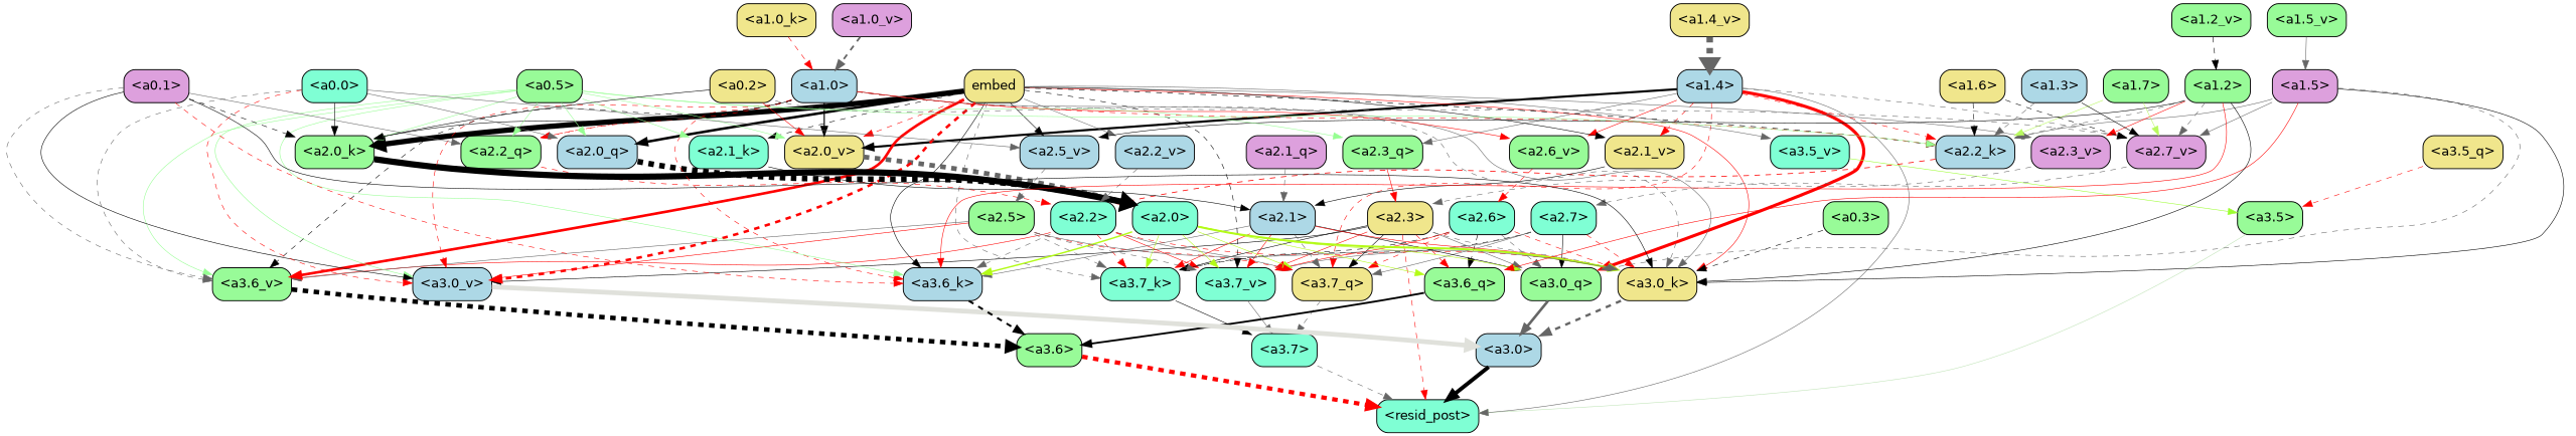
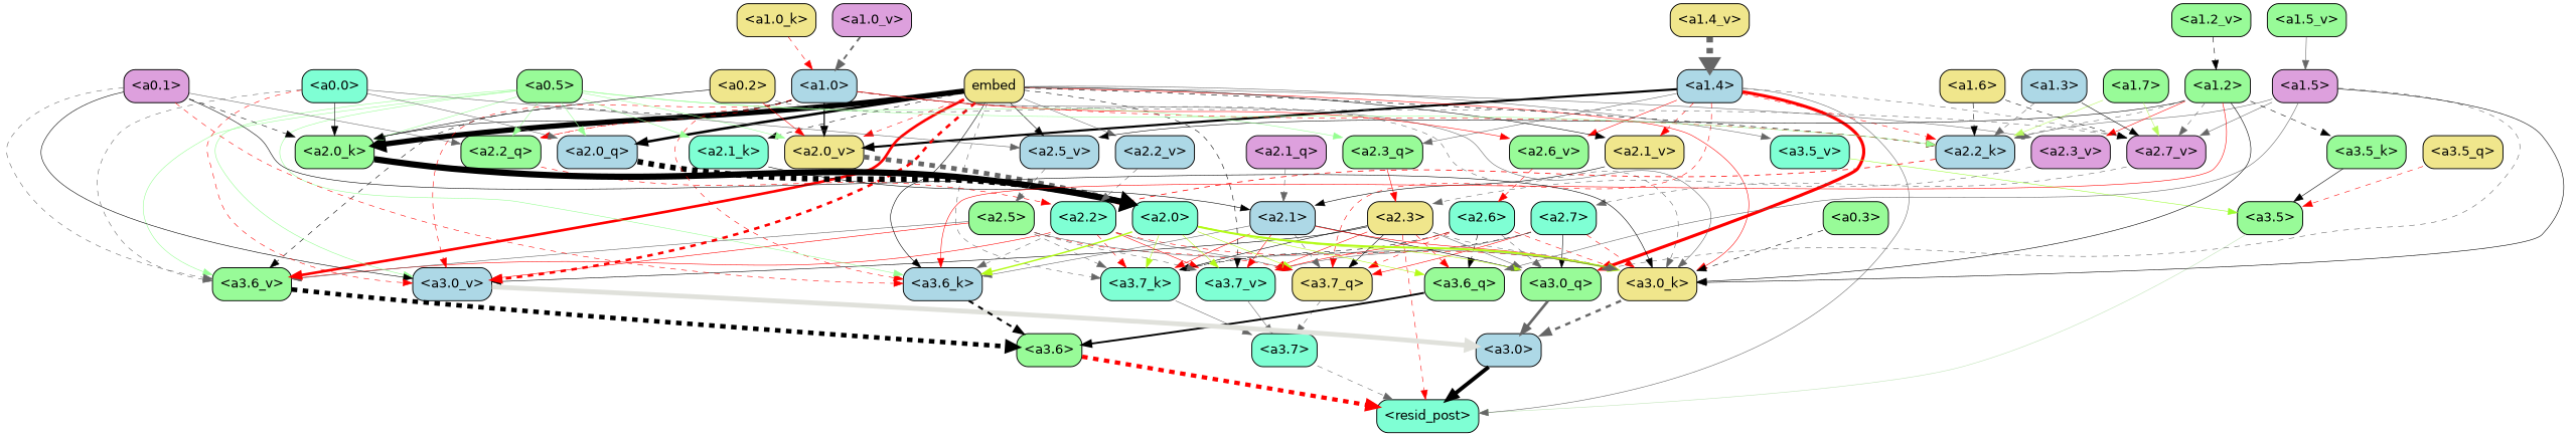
  strict digraph {
    splines=true
    node [color=black fillcolor=palegreen fontname=Helvetica shape=box style="filled, rounded"]
    edge [color=gray40 penwidth=0.6 style=dashed]
    "<a3.7>" [fillcolor=aquamarine]
    "<resid_post>" [fillcolor=aquamarine]
    "<a3.6>"
    "<a3.5>"
    "<a3.0>" [fillcolor=lightblue]
    "<a2.3>" [fillcolor=khaki]
    "<a3.7_q>" [fillcolor=khaki]
    "<a3.6_q>"
    "<a3.0_q>"
    "<a3.7_k>" [fillcolor=aquamarine]
    "<a3.0_k>" [fillcolor=khaki]
    "<a3.7_v>" [fillcolor=aquamarine]
    "<a3.0_v>" [fillcolor=lightblue]
    "<a1.4>" [fillcolor=lightblue]
    "<a2.3_q>"
    "<a2.2_k>" [fillcolor=lightblue]
    "<a2.7_v>" [fillcolor=plum]
    "<a2.6_v>"
    "<a2.1_v>" [fillcolor=khaki]
    "<a2.0_v>" [fillcolor=khaki]
    "<a2.2>" [fillcolor=aquamarine]
    "<a2.7>" [fillcolor=aquamarine]
    "<a2.6>" [fillcolor=aquamarine]
    "<a2.1>" [fillcolor=lightblue]
    "<a2.0>" [fillcolor=aquamarine]
    "<a3.6_k>" [fillcolor=lightblue]
    "<a3.6_v>"
    "<a3.5_q>" [fillcolor=khaki]
+   "<a3.5_k>"
    "<a3.5_v>" [fillcolor=aquamarine]
    "<a2.5>"
    "<a1.5>" [fillcolor=plum]
    embed [fillcolor=khaki]
    "<a2.2_q>"
    "<a2.0_q>" [fillcolor=lightblue]
    "<a2.1_k>" [fillcolor=aquamarine]
    "<a2.0_k>"
    "<a2.5_v>" [fillcolor=lightblue]
    "<a2.3_v>" [fillcolor=plum]
    "<a2.2_v>" [fillcolor=lightblue]
    "<a1.2>"
    "<a1.0>" [fillcolor=lightblue]
    "<a0.5>"
    "<a0.1>" [fillcolor=plum]
    "<a0.3>"
    "<a0.2>" [fillcolor=khaki]
    "<a0.0>" [fillcolor=aquamarine]
    "<a2.1_q>" [fillcolor=plum]
    "<a1.7>"
    "<a1.6>" [fillcolor=khaki]
    "<a1.3>" [fillcolor=lightblue]
    "<a1.0_k>" [fillcolor=khaki]
    "<a1.5_v>"
    "<a1.4_v>" [fillcolor=khaki]
    "<a1.2_v>"
    "<a1.0_v>" [fillcolor=plum]
    "<a3.7>" -> "<resid_post>"
    "<a3.6>" -> "<resid_post>" [color=red penwidth=4.648244500160217]
    "<a3.5>" -> "<resid_post>" [color="#c0e3b7" style=""]
    "<a3.0>" -> "<resid_post>" [color=black penwidth=4.3288813829422 style=bold]
    "<a2.3>" -> "<resid_post>" [color=red]
    "<a2.3>" -> "<a3.7_q>" [color=black style=bold]
    "<a2.3>" -> "<a3.6_q>" [color=red]
    "<a2.3>" -> "<a3.0_q>" [style=bold]
    "<a2.3>" -> "<a3.7_k>" [color=black style=bold]
    "<a2.3>" -> "<a3.0_k>"
    "<a2.3>" -> "<a3.7_v>" [color=red style=bold]
    "<a2.3>" -> "<a3.0_v>" [color=black style=bold]
    "<a3.7_q>" -> "<a3.7>"
    "<a3.6_q>" -> "<a3.6>" [color=black penwidth=2.03758105635643 style=bold]
    "<a3.0_q>" -> "<a3.0>" [penwidth=2.8638100624084473 style=bold]
-   "<a3.7_k>" -> "<a3.7>" [color=black style=bold]
+   "<a3.7_k>" -> "<a3.7>" [style=bold]
    "<a3.0_k>" -> "<a3.0>" [penwidth=2.6274144649505615]
    "<a3.7_v>" -> "<a3.7>" [style=bold]
    "<a3.0_v>" -> "<a3.0>" [color="#e0e1db" penwidth=5.188832879066467 style=""]
    "<a1.4>" -> "<resid_post>" [style=bold]
    "<a1.4>" -> "<a3.7_q>" [color=red]
    "<a1.4>" -> "<a3.0_q>" [color=red penwidth=3.3985572457313538 style=bold]
    "<a1.4>" -> "<a2.3_q>" [style=bold]
    "<a1.4>" -> "<a2.2_k>" [color=red]
    "<a1.4>" -> "<a2.7_v>"
    "<a1.4>" -> "<a2.6_v>" [color=red style=bold]
    "<a1.4>" -> "<a2.1_v>" [color=red]
    "<a1.4>" -> "<a2.0_v>" [color=black penwidth=2.3308929204940796 style=bold]
    "<a2.3_q>" -> "<a2.3>" [color=red style=bold]
    "<a2.2_k>" -> "<a2.2>" [color=red penwidth=0.8337457180023193]
    "<a2.7_v>" -> "<a2.7>"
    "<a2.6_v>" -> "<a2.6>" [color=red]
    "<a2.1_v>" -> "<a2.1>" [color=black style=bold]
    "<a2.0_v>" -> "<a2.0>" [penwidth=5.211444020271301]
    "<a2.2>" -> "<a3.7_q>" [style=bold]
    "<a2.2>" -> "<a3.7_k>" [color=red]
    "<a2.2>" -> "<a3.0_k>" [color=red]
    "<a2.2>" -> "<a3.7_v>" [color=red style=bold]
    "<a2.2>" -> "<a3.6_k>"
    "<a2.2>" -> "<a3.6_v>" [color=red style=bold]
-   "<a2.7>" -> "<a3.7_q>" [style=bold]
+   "<a2.7>" -> "<a3.7_q>" [color=red style=bold]
    "<a2.7>" -> "<a3.0_q>" [color=black style=bold]
    "<a2.7>" -> "<a3.7_k>" [color=black]
    "<a2.7>" -> "<a3.0_k>" [color=red]
    "<a2.7>" -> "<a3.7_v>" [style=bold]
    "<a2.6>" -> "<a3.7_q>" [color=red]
    "<a2.6>" -> "<a3.6_q>" [color=black]
    "<a2.6>" -> "<a3.0_q>"
    "<a2.6>" -> "<a3.7_k>" [color=black]
    "<a2.6>" -> "<a3.0_k>" [color=red]
    "<a2.6>" -> "<a3.7_v>" [color=red style=bold]
    "<a2.1>" -> "<a3.7_q>"
    "<a2.1>" -> "<a3.0_q>" [color=black style=bold]
    "<a2.1>" -> "<a3.7_k>" [color=red style=bold]
    "<a2.1>" -> "<a3.0_k>" [color=red style=bold]
    "<a2.1>" -> "<a3.7_v>" [color=red style=bold]
    "<a2.1>" -> "<a3.6_k>" [style=bold]
    "<a2.0>" -> "<a3.7_q>" [color="#b3fb17" style=""]
    "<a2.0>" -> "<a3.6_q>" [color="#b3fb17" style=""]
    "<a2.0>" -> "<a3.0_q>" [color="#b3fb17" style=""]
    "<a2.0>" -> "<a3.7_k>" [color="#b3fb17" style=""]
    "<a2.0>" -> "<a3.0_k>" [color="#b3fb17" penwidth=2.205150544643402 style=""]
    "<a2.0>" -> "<a3.7_v>" [color="#b3fb17" style=""]
    "<a2.0>" -> "<a3.6_k>" [color="#b3fb17" penwidth=1.5717863738536835 style=""]
    "<a3.6_k>" -> "<a3.6>" [color=black penwidth=2.174198240041733]
    "<a3.6_v>" -> "<a3.6>" [color=black penwidth=5.002329230308533]
    "<a3.5_q>" -> "<a3.5>" [color=red]
+   "<a3.5_k>" -> "<a3.5>" [color=black style=bold]
    "<a3.5_v>" -> "<a3.5>" [color="#9cfd31" style=""]
    "<a2.5>" -> "<a3.7_q>" [color=red]
    "<a2.5>" -> "<a3.7_k>"
    "<a2.5>" -> "<a3.0_k>" [style=bold]
    "<a2.5>" -> "<a3.7_v>"
    "<a2.5>" -> "<a3.0_v>" [color=red style=bold]
    "<a2.5>" -> "<a3.6_v>" [style=bold]
-   "<a1.5>" -> "<a3.6_q>" [color=red style=bold]
+   "<a1.5>" -> "<a3.6_q>" [style=bold]
    "<a1.5>" -> "<a3.0_q>"
    "<a1.5>" -> "<a3.0_k>" [color=black style=bold]
    "<a1.5>" -> "<a2.2_k>" [style=bold]
    "<a1.5>" -> "<a2.7_v>" [style=bold]
    embed -> "<a3.7_k>"
    embed -> "<a3.0_k>" [color=red style=bold]
    embed -> "<a3.7_v>" [color=black]
    embed -> "<a3.0_v>" [color=red penwidth=2.812090039253235]
    embed -> "<a2.2_k>" [color=black penwidth=0.6694881916046143]
    embed -> "<a2.1_v>" [color=black style=bold]
    embed -> "<a2.0_v>" [color=red]
    embed -> "<a3.6_k>" [color=black style=bold]
    embed -> "<a3.6_v>" [color=red penwidth=2.882729172706604 style=bold]
    embed -> "<a3.5_v>" [style=bold]
    embed -> "<a2.2_q>" [color=red]
    embed -> "<a2.0_q>" [color=black penwidth=2.773140072822571 style=bold]
    embed -> "<a2.1_k>" [color=black]
    embed -> "<a2.0_k>" [color=black penwidth=5.809704422950745 style=bold]
    embed -> "<a2.5_v>" [color=black style=bold]
    embed -> "<a2.3_v>" [style=bold]
    embed -> "<a2.2_v>" [style=bold]
    "<a2.2_q>" -> "<a2.2>" [color=red penwidth=0.6299107074737549]
    "<a2.0_q>" -> "<a2.0>" [color=black penwidth=6.081655263900757]
    "<a2.1_k>" -> "<a2.1>" [color=black style=bold]
    "<a2.0_k>" -> "<a2.0>" [color=black penwidth=6.795950889587402 style=bold]
    "<a2.5_v>" -> "<a2.5>"
    "<a2.3_v>" -> "<a2.3>"
    "<a2.2_v>" -> "<a2.2>"
    "<a1.2>" -> "<a3.0_k>" [color=black style=bold]
    "<a1.2>" -> "<a2.2_k>"
    "<a1.2>" -> "<a2.7_v>"
    "<a1.2>" -> "<a3.6_k>" [color=red style=bold]
+   "<a1.2>" -> "<a3.5_k>" [color=black]
    "<a1.2>" -> "<a2.5_v>" [color=black style=bold]
    "<a1.2>" -> "<a2.3_v>" [color=red style=bold]
    "<a1.0>" -> "<a3.0_k>" [style=bold]
    "<a1.0>" -> "<a3.0_v>" [color=red]
    "<a1.0>" -> "<a2.2_k>" [color=red]
    "<a1.0>" -> "<a2.7_v>"
    "<a1.0>" -> "<a2.6_v>" [color=red style=bold]
    "<a1.0>" -> "<a2.0_v>" [color=black penwidth=1.2632839679718018 style=bold]
    "<a1.0>" -> "<a3.6_k>" [color=red]
    "<a1.0>" -> "<a3.6_v>" [color=black]
    "<a1.0>" -> "<a2.2_q>" [color=red]
    "<a1.0>" -> "<a2.0_k>" [color=black style=bold]
    "<a0.5>" -> "<a3.0_v>" [color="#96fe92" penwidth=0.6281400918960571 style=""]
    "<a0.5>" -> "<a2.3_q>" [color="#96fe92" style=""]
    "<a0.5>" -> "<a2.2_k>" [color="#96fe92" style=""]
    "<a0.5>" -> "<a2.0_v>" [color="#96fe92" style=""]
    "<a0.5>" -> "<a3.6_k>" [color="#96fe92" style=""]
    "<a0.5>" -> "<a3.6_v>" [color="#96fe92" style=""]
    "<a0.5>" -> "<a2.2_q>" [color="#96fe92" style=""]
    "<a0.5>" -> "<a2.0_q>" [color="#96fe92" style=""]
    "<a0.5>" -> "<a2.1_k>" [color="#96fe92" style=""]
    "<a0.5>" -> "<a2.0_k>" [color="#96fe92" penwidth=0.6196913719177246 style=""]
    "<a0.1>" -> "<a3.0_k>" [color=black style=bold]
    "<a0.1>" -> "<a3.0_v>" [color=black style=bold]
    "<a0.1>" -> "<a3.6_k>" [color=red]
    "<a0.1>" -> "<a3.6_v>"
    "<a0.1>" -> "<a2.2_q>" [style=bold]
    "<a0.1>" -> "<a2.0_k>" [color=black]
    "<a0.3>" -> "<a3.0_k>" [color=black]
    "<a0.2>" -> "<a3.0_k>"
    "<a0.2>" -> "<a2.0_v>" [color=red style=bold]
    "<a0.2>" -> "<a2.0_k>" [color=black style=bold]
    "<a0.0>" -> "<a3.0_v>" [color=red]
    "<a0.0>" -> "<a3.6_v>"
    "<a0.0>" -> "<a2.0_q>" [style=bold]
    "<a0.0>" -> "<a2.0_k>" [color=black style=bold]
    "<a0.0>" -> "<a2.5_v>" [style=bold]
    "<a2.1_q>" -> "<a2.1>"
    "<a1.7>" -> "<a2.2_k>" [color="#b8f95e" style=""]
    "<a1.7>" -> "<a2.7_v>" [color="#b8f95e" style=""]
    "<a1.6>" -> "<a2.2_k>" [color=black]
    "<a1.6>" -> "<a2.7_v>" [color=black]
    "<a1.3>" -> "<a2.2_k>"
    "<a1.3>" -> "<a2.7_v>" [color=black style=bold]
    "<a1.0_k>" -> "<a1.0>" [color=red]
    "<a1.5_v>" -> "<a1.5>" [style=bold]
    "<a1.4_v>" -> "<a1.4>" [penwidth=7.066803693771362]
    "<a1.2_v>" -> "<a1.2>" [color=black]
    "<a1.0_v>" -> "<a1.0>" [penwidth=1.970656156539917]
  }
